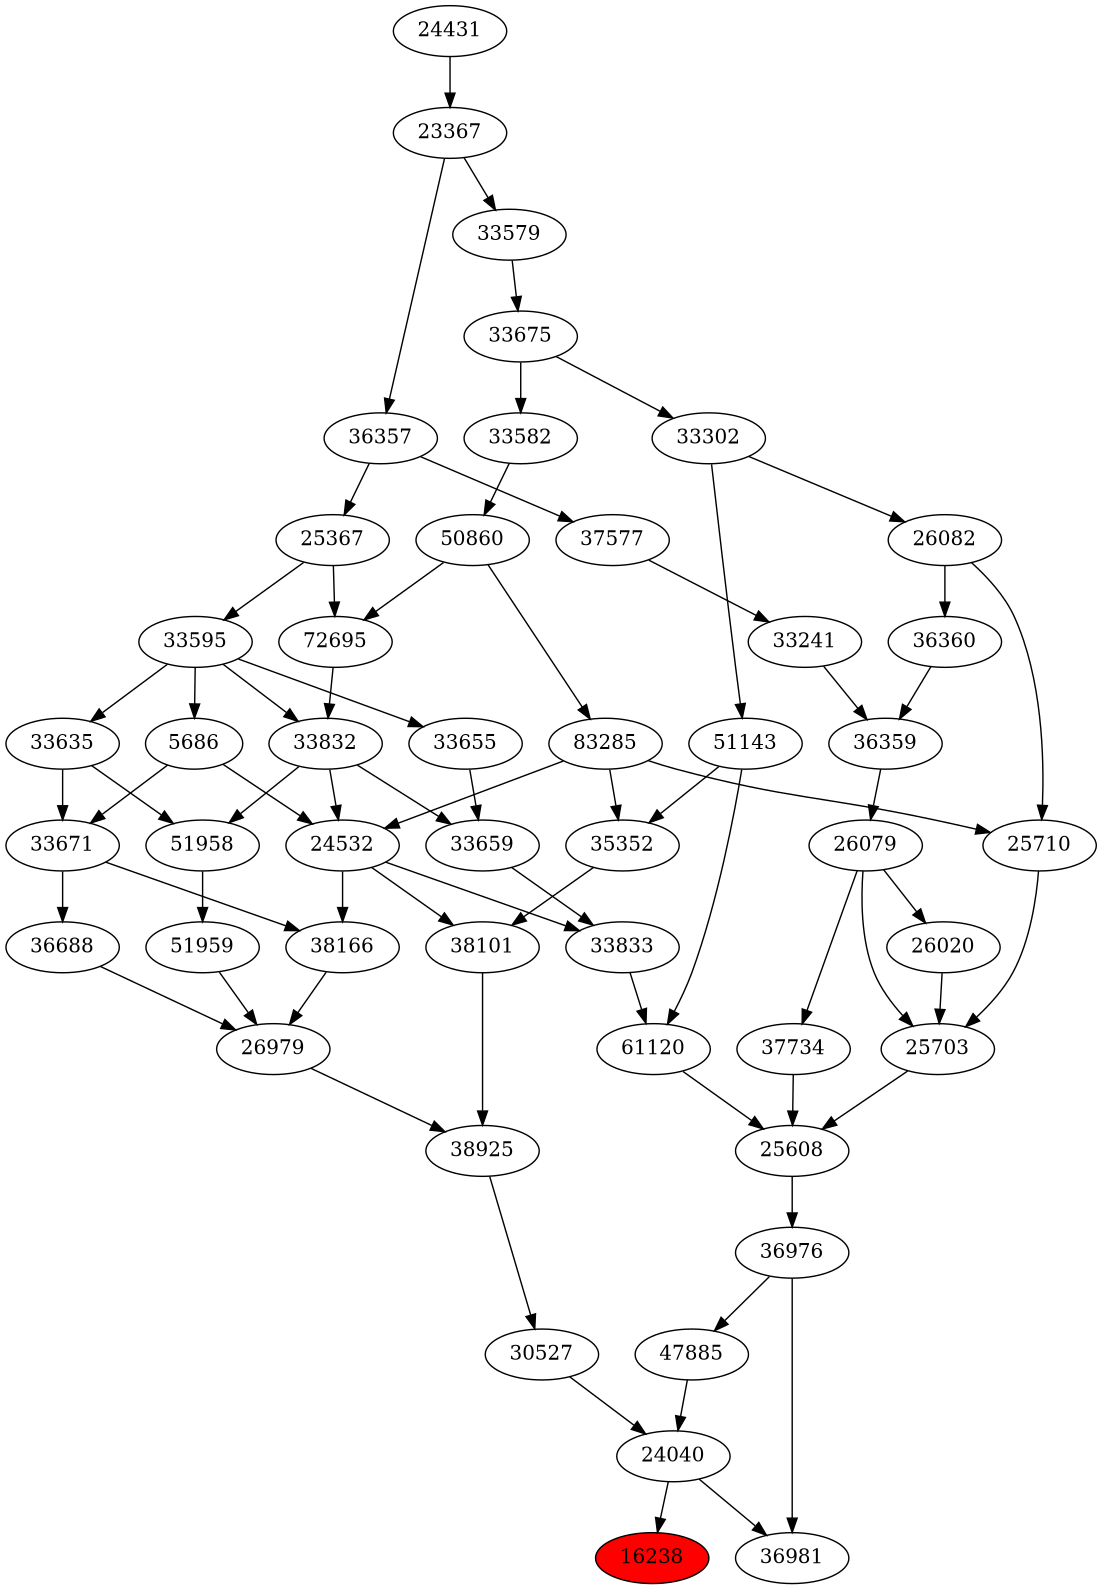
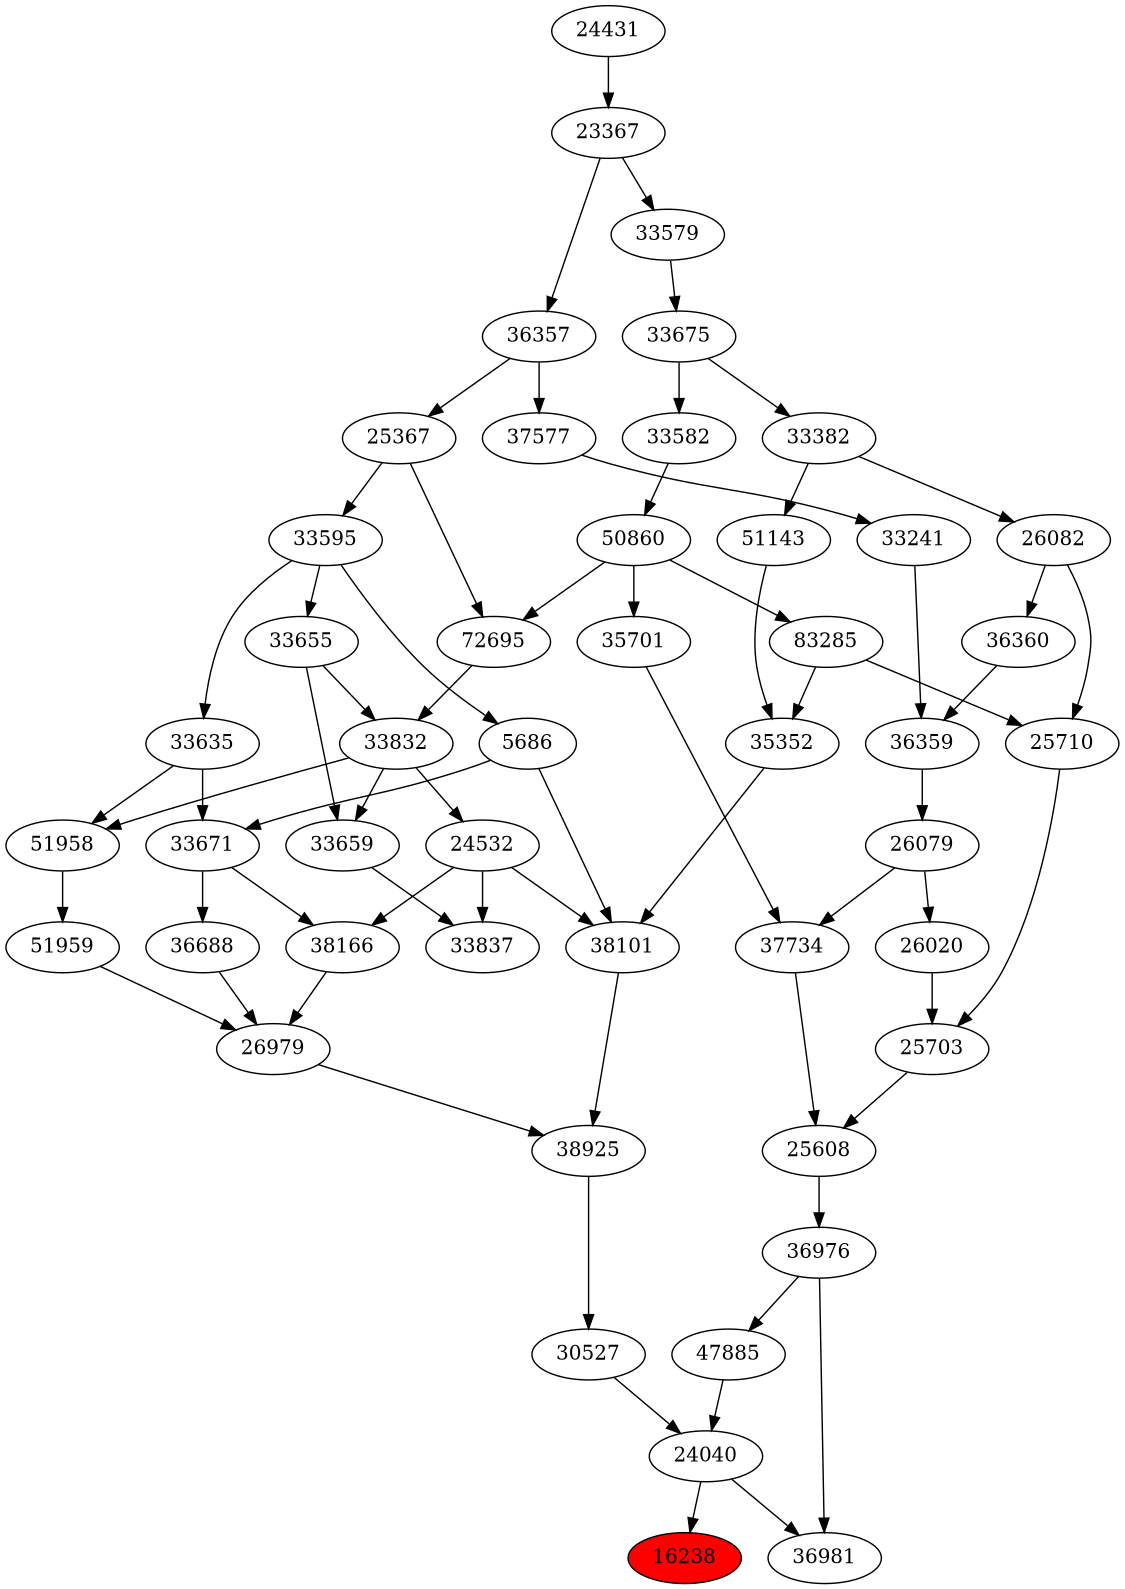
  strict digraph {
    n1 [fillcolor=red label=16238 style=filled]
    n2 [label=24040]
    n3 [label=36981]
    n4 [label=30527]
    n5 [label=47885]
    n6 [label=38925]
    n7 [label=36976]
    n8 [label=26979]
    n9 [label=38101]
    n10 [label=25608]
    n11 [label=36688]
    n12 [label=38166]
    n13 [label=51959]
    n14 [label=24532]
-   n15 [label=33833]
-   n16 [label=61120]
+   n15 [label=33837]
    n17 [label=35352]
    n18 [label=25703]
    n19 [label=37734]
    n20 [label=33671]
    n21 [label=51958]
    n22 [label=83285]
    n23 [label=25710]
    n24 [label=5686]
    n25 [label=33832]
    n26 [label=33659]
    n27 [label=51143]
    n28 [label=26020]
    n29 [label=26079]
+   n30 [label=35701]
    n31 [label=33635]
    n32 [label=50860]
    n33 [label=72695]
    n34 [label=33595]
    n35 [label=33655]
-   n36 [label=33302]
+   n36 [label=33382]
    n37 [label=26082]
    n38 [label=36360]
    n39 [label=36359]
    n40 [label=33582]
    n41 [label=25367]
    n42 [label=33675]
    n43 [label=33241]
    n44 [label=36357]
    n45 [label=37577]
    n46 [label=33579]
    n47 [label=23367]
    n48 [label=24431]
    n2 -> n1
    n2 -> n3
    n4 -> n2
    n5 -> n2
    n6 -> n4
    n7 -> n3
    n7 -> n5
    n8 -> n6
    n9 -> n6
    n10 -> n7
    n11 -> n8
    n12 -> n8
    n13 -> n8
    n14 -> n9
    n14 -> n12
    n14 -> n15
-   n15 -> n16
-   n16 -> n10
    n17 -> n9
    n18 -> n10
    n19 -> n10
    n20 -> n11
    n20 -> n12
    n21 -> n13
-   n22 -> n14
    n22 -> n17
    n22 -> n23
    n23 -> n18
-   n24 -> n14
+   n24 -> n9
    n24 -> n20
    n25 -> n14
    n25 -> n21
    n25 -> n26
    n26 -> n15
-   n27 -> n16
    n27 -> n17
    n28 -> n18
-   n29 -> n18
    n29 -> n19
    n29 -> n28
+   n30 -> n19
    n31 -> n20
    n31 -> n21
    n32 -> n22
+   n32 -> n30
    n32 -> n33
    n33 -> n25
    n34 -> n24
-   n34 -> n25
+   n35 -> n25
    n34 -> n31
    n34 -> n35
    n35 -> n26
    n36 -> n27
    n36 -> n37
    n37 -> n23
    n37 -> n38
    n38 -> n39
    n39 -> n29
    n40 -> n32
    n41 -> n33
    n41 -> n34
    n42 -> n36
    n42 -> n40
    n43 -> n39
    n44 -> n41
    n44 -> n45
    n45 -> n43
    n46 -> n42
    n47 -> n44
    n47 -> n46
    n48 -> n47
  }
